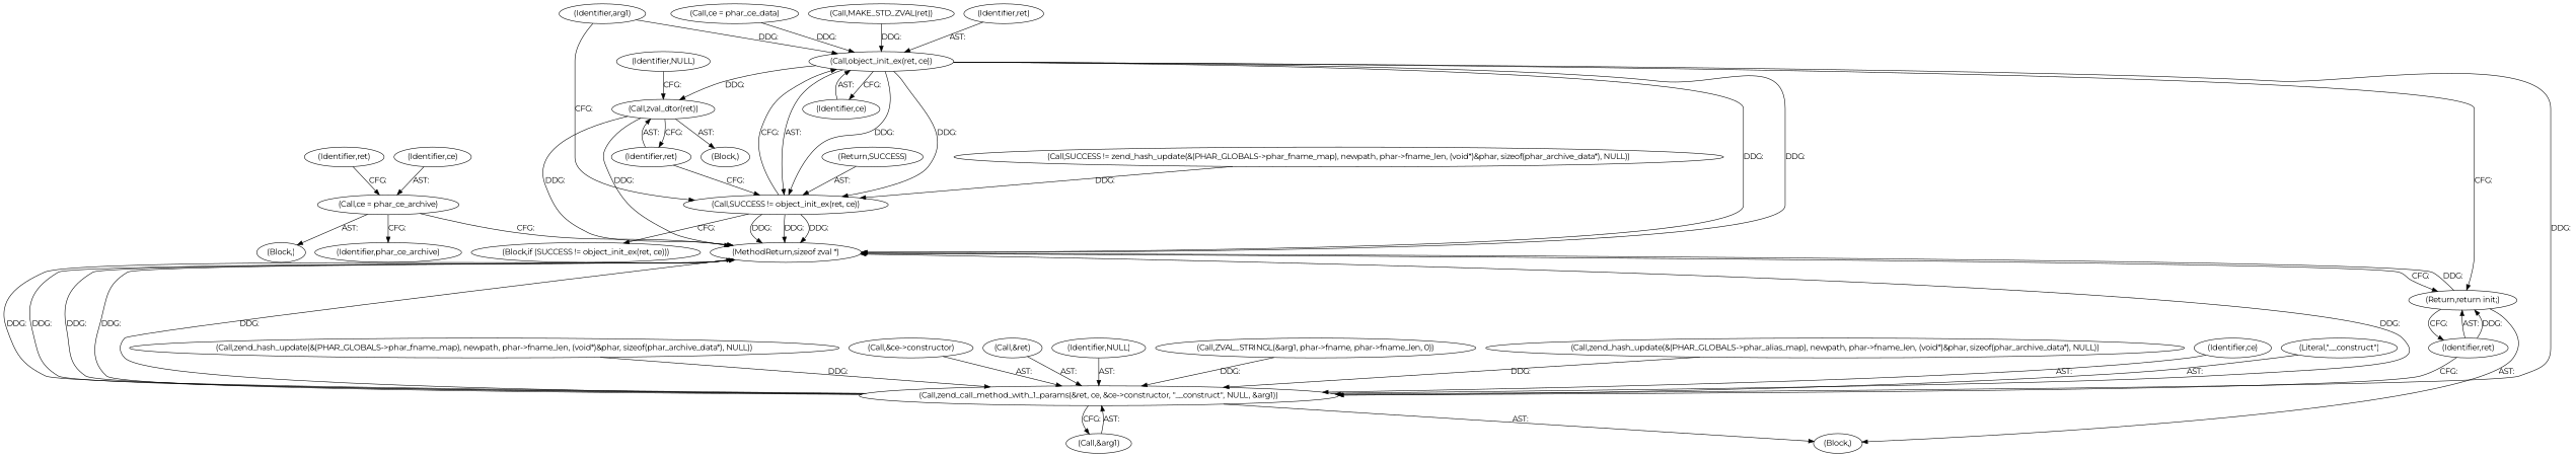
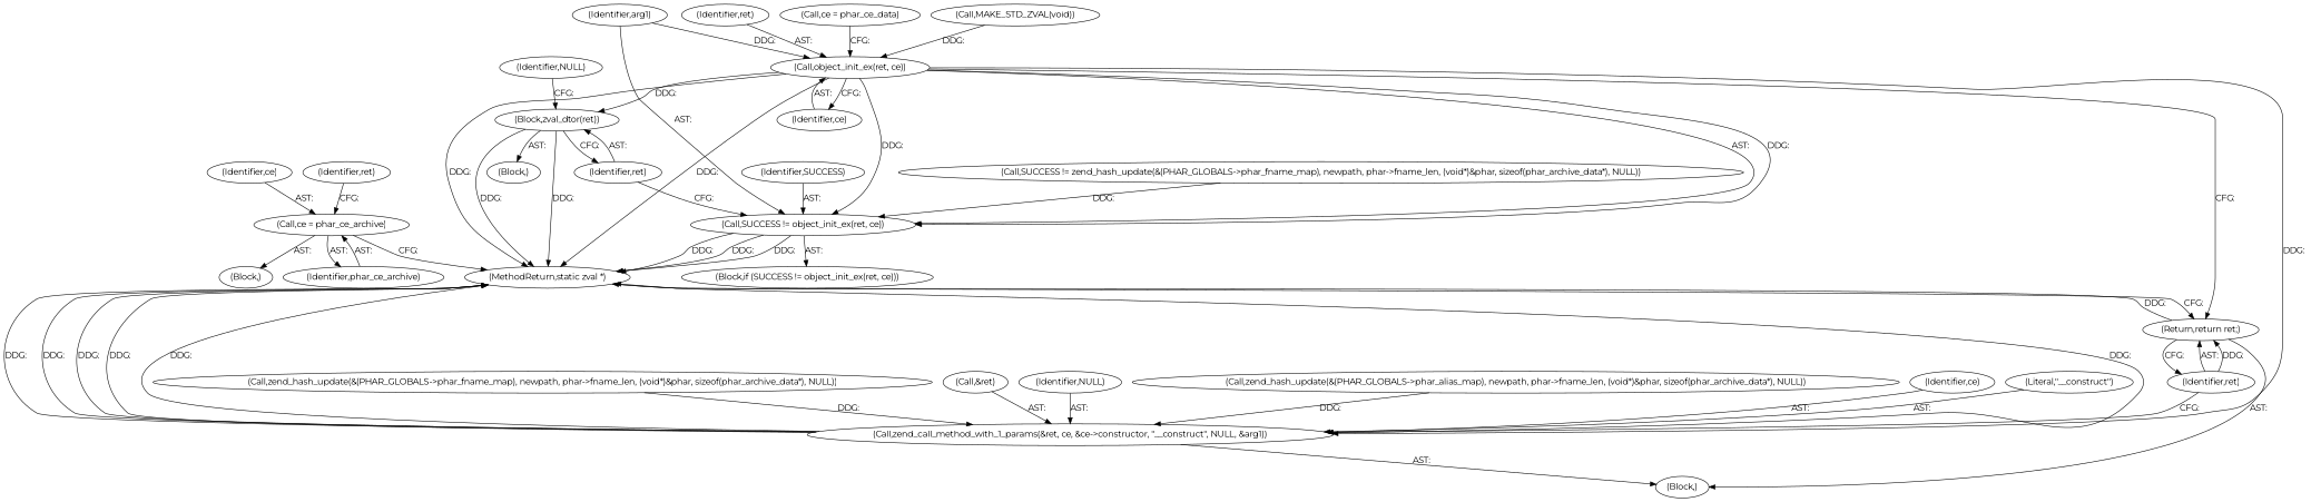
  digraph {
    fontname=Montserrat
    node [fontname=Montserrat]
    edge [fontname=Montserrat]
    n1 [label="(Call,ce = phar_ce_archive)"]
    n2 [label="(Block,)"]
    n3 [label="(Identifier,phar_ce_archive)"]
-   n4 [label="(MethodReturn,sizeof zval *)"]
+   n4 [label="(MethodReturn,static zval *)"]
    n5 [label="(Call,object_init_ex(ret, ce))"]
    n6 [label="(Call,SUCCESS != object_init_ex(ret, ce))"]
-   n7 [label="(Call,zval_dtor(ret))"]
+   n7 [label="(Block,zval_dtor(ret))"]
    n8 [label="(Call,zend_call_method_with_1_params(&ret, ce, &ce->constructor, \"__construct\", NULL, &arg1))"]
-   n9 [label="(Return,return init;)"]
+   n9 [label="(Return,return ret;)"]
    n10 [label="(Identifier,ce)"]
    n11 [label="(Block,if (SUCCESS != object_init_ex(ret, ce)))"]
    n12 [label="(Block,)"]
    n13 [label="(Identifier,ret)"]
-   n14 [label="(Call,&arg1)"]
    n15 [label="(Block,)"]
    n16 [label="(Identifier,ret)"]
    n17 [label="(Call,zend_hash_update(&(PHAR_GLOBALS->phar_fname_map), newpath, phar->fname_len, (void*)&phar, sizeof(phar_archive_data*), NULL))"]
-   n18 [label="(Call,&ce->constructor)"]
-   n19 [label="(Call,MAKE_STD_ZVAL(ret))"]
+   n19 [label="(Call,MAKE_STD_ZVAL(void))"]
    n20 [label="(Call,&ret)"]
    n21 [label="(Identifier,NULL)"]
-   n22 [label="(Call,ZVAL_STRINGL(&arg1, phar->fname, phar->fname_len, 0))"]
    n23 [label="(Call,SUCCESS != zend_hash_update(&(PHAR_GLOBALS->phar_fname_map), newpath, phar->fname_len, (void*)&phar, sizeof(phar_archive_data*), NULL))"]
    n24 [label="(Identifier,ret)"]
    n25 [label="(Call,zend_hash_update(&(PHAR_GLOBALS->phar_alias_map), newpath, phar->fname_len, (void*)&phar, sizeof(phar_archive_data*), NULL))"]
    n26 [label="(Identifier,ce)"]
    n27 [label="(Literal,\"__construct\")"]
    n28 [label="(Identifier,ret)"]
    n29 [label="(Identifier,arg1)"]
-   n30 [label="(Return,SUCCESS)"]
+   n30 [label="(Identifier,SUCCESS)"]
    n31 [label="(Identifier,NULL)"]
    n32 [label="(Call,ce = phar_ce_data)"]
    n33 [label="(Identifier,ce)"]
    n1 -> n2 [label="AST: "]
-   n1 -> n3 [label="CFG: "]
+   n1 -> n3 [label="AST: "]
    n1 -> n4 [label="CFG: "]
+   n3 -> n1 [label="AST: "]
    n4 -> n9 [label="CFG: "]
    n5 -> n4 [label="DDG: "]
    n5 -> n4 [label="DDG: "]
    n5 -> n6 [label="AST: "]
    n5 -> n6 [label="DDG: "]
    n5 -> n6 [label="DDG: "]
    n5 -> n7 [label="DDG: "]
    n5 -> n8 [label="DDG: "]
    n5 -> n9 [label="CFG: "]
    n5 -> n10 [label="CFG: "]
    n6 -> n4 [label="DDG: "]
    n6 -> n4 [label="DDG: "]
    n6 -> n4 [label="DDG: "]
-   n6 -> n5 [label="CFG: "]
-   n6 -> n11 [label="CFG: "]
+   n6 -> n11 [label="AST: "]
    n7 -> n4 [label="DDG: "]
    n7 -> n4 [label="DDG: "]
    n7 -> n12 [label="AST: "]
    n7 -> n13 [label="CFG: "]
    n8 -> n4 [label="DDG: "]
    n8 -> n4 [label="DDG: "]
    n8 -> n4 [label="DDG: "]
    n8 -> n4 [label="DDG: "]
    n8 -> n4 [label="DDG: "]
    n8 -> n4 [label="DDG: "]
-   n8 -> n14 [label="CFG: "]
    n8 -> n15 [label="AST: "]
    n9 -> n4 [label="DDG: "]
    n9 -> n15 [label="AST: "]
    n9 -> n16 [label="CFG: "]
    n10 -> n5 [label="AST: "]
    n13 -> n6 [label="CFG: "]
    n13 -> n7 [label="AST: "]
-   n14 -> n8 [label="AST: "]
    n16 -> n8 [label="CFG: "]
    n16 -> n9 [label="AST: "]
    n16 -> n9 [label="DDG: "]
    n17 -> n8 [label="DDG: "]
-   n18 -> n8 [label="AST: "]
    n19 -> n5 [label="DDG: "]
    n20 -> n8 [label="AST: "]
    n21 -> n8 [label="AST: "]
-   n22 -> n8 [label="DDG: "]
    n23 -> n6 [label="DDG: "]
    n24 -> n5 [label="AST: "]
    n25 -> n8 [label="DDG: "]
    n26 -> n8 [label="AST: "]
    n27 -> n8 [label="AST: "]
    n28 -> n1 [label="CFG: "]
    n29 -> n5 [label="DDG: "]
-   n29 -> n6 [label="CFG: "]
+   n29 -> n6 [label="AST: "]
    n30 -> n6 [label="AST: "]
    n31 -> n7 [label="CFG: "]
-   n32 -> n5 [label="DDG: "]
+   n32 -> n5 [label="CFG: "]
    n33 -> n1 [label="AST: "]
  }
